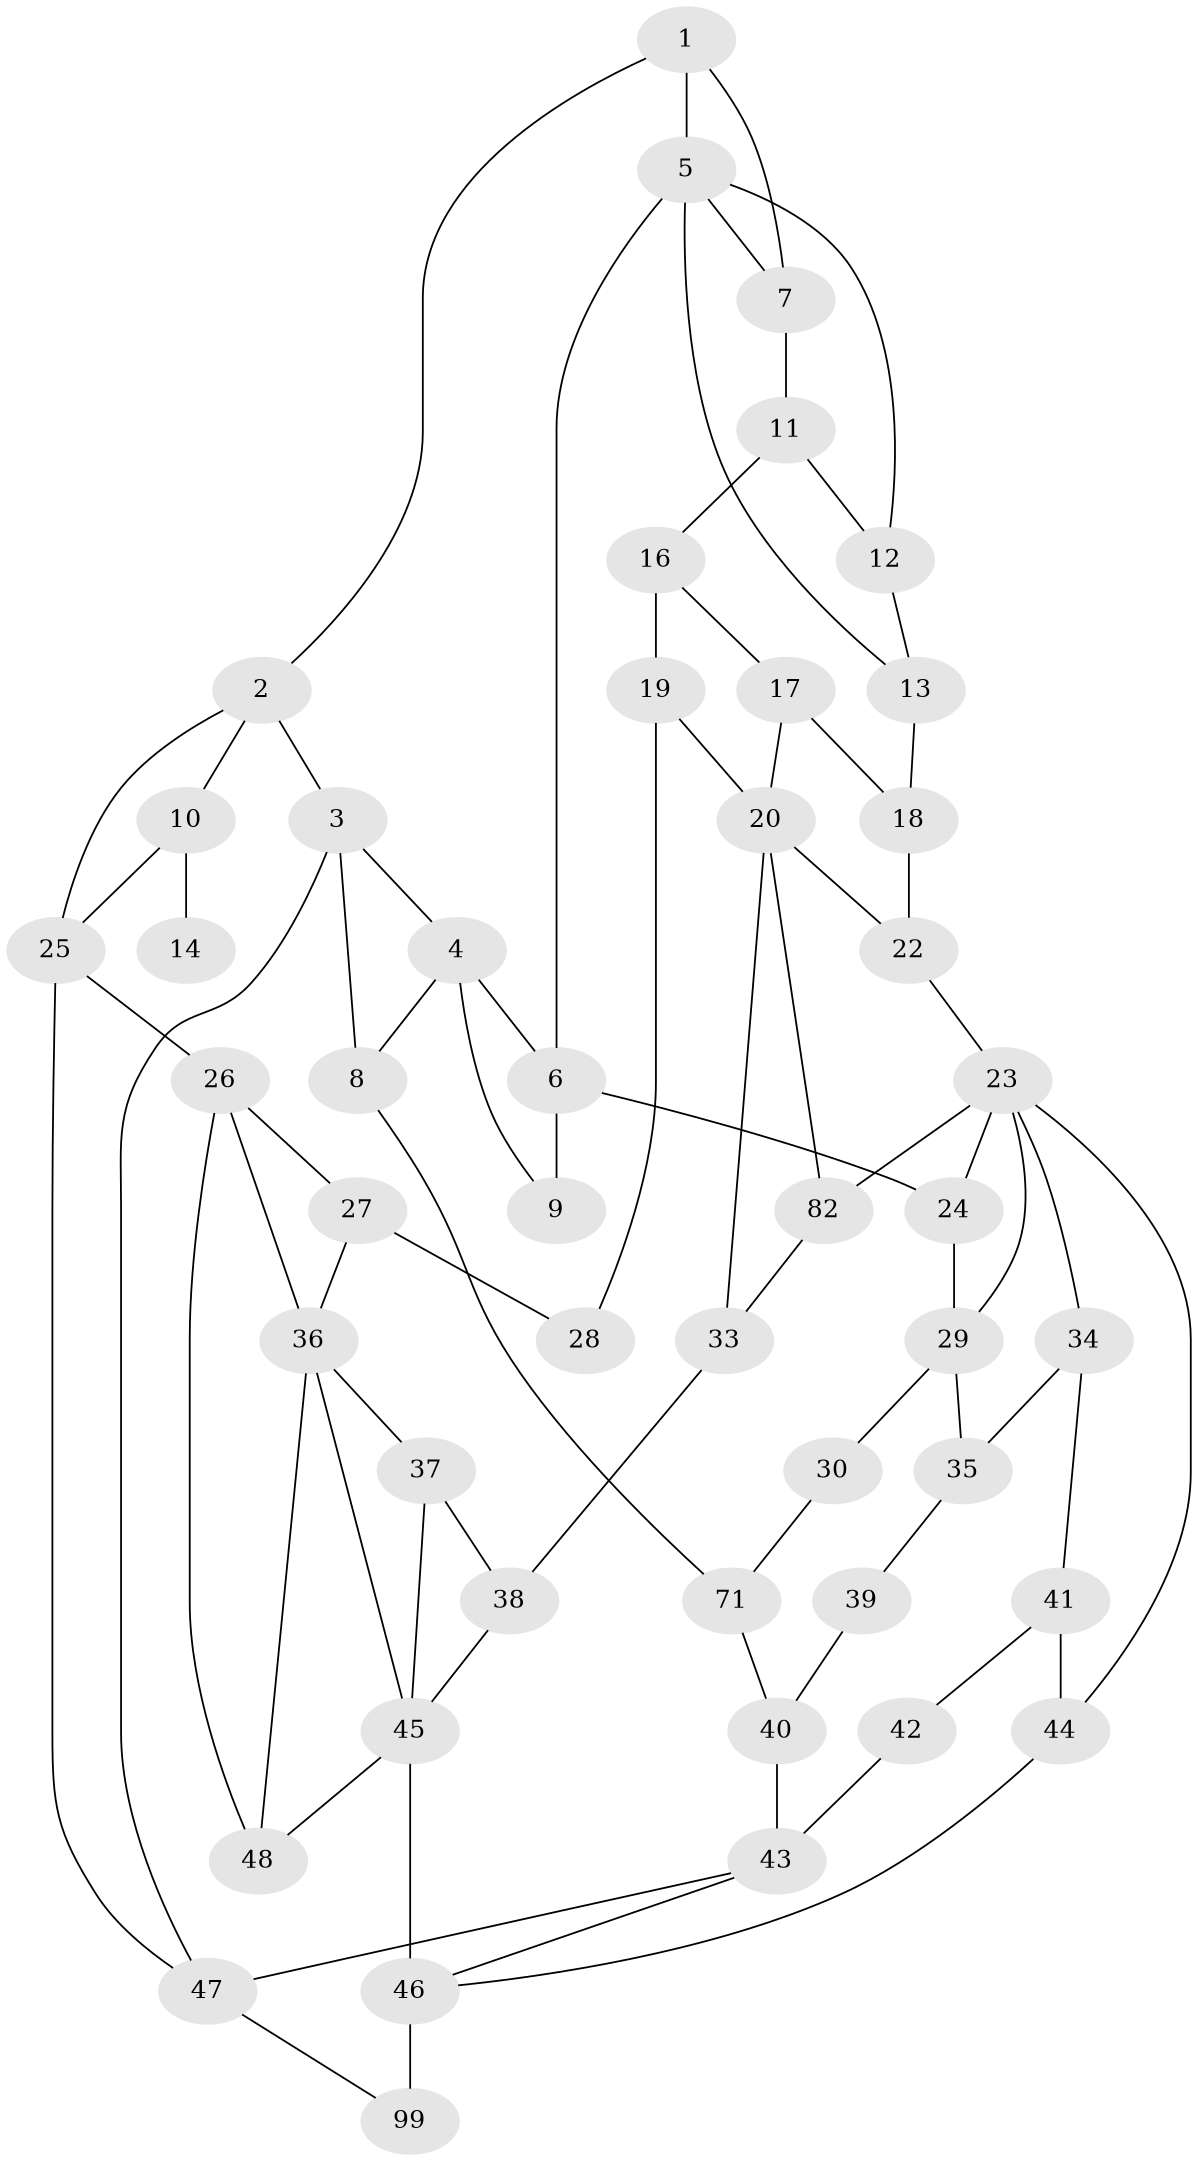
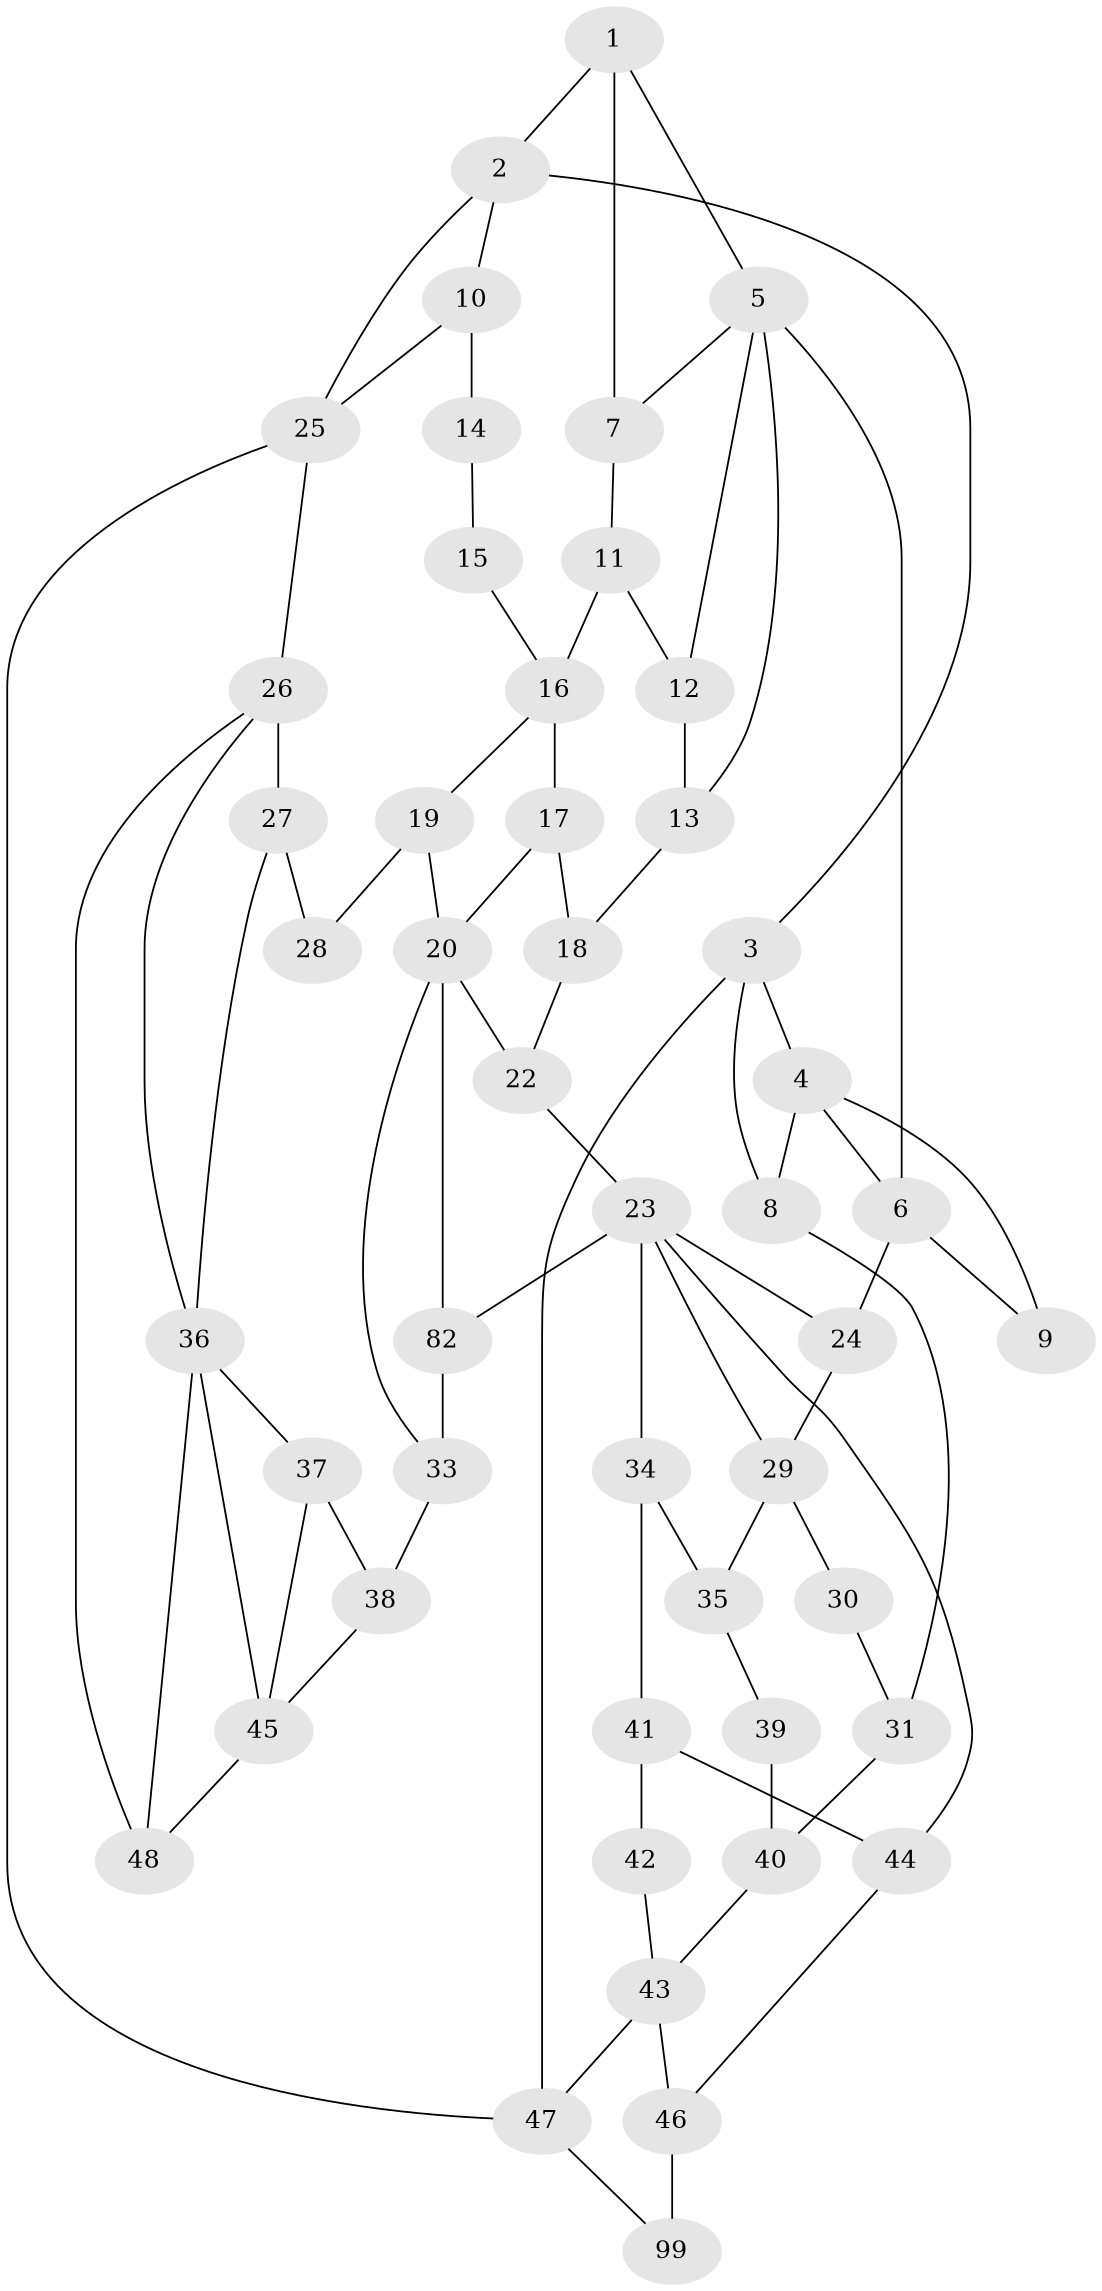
  graph {
    node [color=gray90 style=filled]
    edge [weight=1.0]
    1
    2
    5
    7
    3
    10
    25
    6
    12
    13
    11
    4
    8
    47
    14
    26
    9
-   31 [label=71]
+   31
    n19 [label=99]
    24
    18
    29
    16
    40
+   15
    17
    19
    22
    20
    28
    n31 [label=82]
    33
    23
    38
    34
    44
    30
    35
    41
    46
    27
    36
    48
    37
    45
    39
    43
    42
    1 -- 2
    1 -- 5
    1 -- 7
    2 -- 3
    2 -- 10
    2 -- 25
    5 -- 7
    5 -- 6 [weight=2.0]
    5 -- 12
    5 -- 13
    7 -- 11
    3 -- 4
    3 -- 8
    3 -- 47
    10 -- 25 [weight=2.0]
    10 -- 14 [weight=2.0]
    25 -- 47
    25 -- 26 [weight=2.0]
    6 -- 9
    6 -- 24 [weight=2.0]
    12 -- 13
    13 -- 18
    11 -- 12
    11 -- 16 [weight=2.0]
    4 -- 6
    4 -- 8
    4 -- 9 [weight=2.0]
    8 -- 31
    47 -- n19
+   14 -- 15
    26 -- 27
    26 -- 36
    26 -- 48
    31 -- 40
    24 -- 29 [weight=2.0]
    18 -- 22
    29 -- 30 [weight=2.0]
    29 -- 35
    16 -- 17
    16 -- 19
    40 -- 43 [weight=2.0]
+   15 -- 16
    17 -- 18
    17 -- 20
    19 -- 20 [weight=2.0]
    19 -- 28
    22 -- 23
    20 -- 22
    20 -- n31
    20 -- 33
    n31 -- 33
    33 -- 38
    23 -- 24
    23 -- 29
    23 -- n31
    23 -- 34
    23 -- 44
    38 -- 45
    34 -- 35
    34 -- 41
    44 -- 46
    30 -- 31
    35 -- 39
    41 -- 44
    41 -- 42
    46 -- n19 [weight=2.0]
    27 -- 28
    27 -- 36
    36 -- 48 [weight=2.0]
    36 -- 37
    36 -- 45
    37 -- 38
    37 -- 45
-   45 -- 46 [weight=2.0]
    45 -- 48
    39 -- 40 [weight=2.0]
    43 -- 47
    43 -- 46
    42 -- 43 [weight=2.0]
  }
